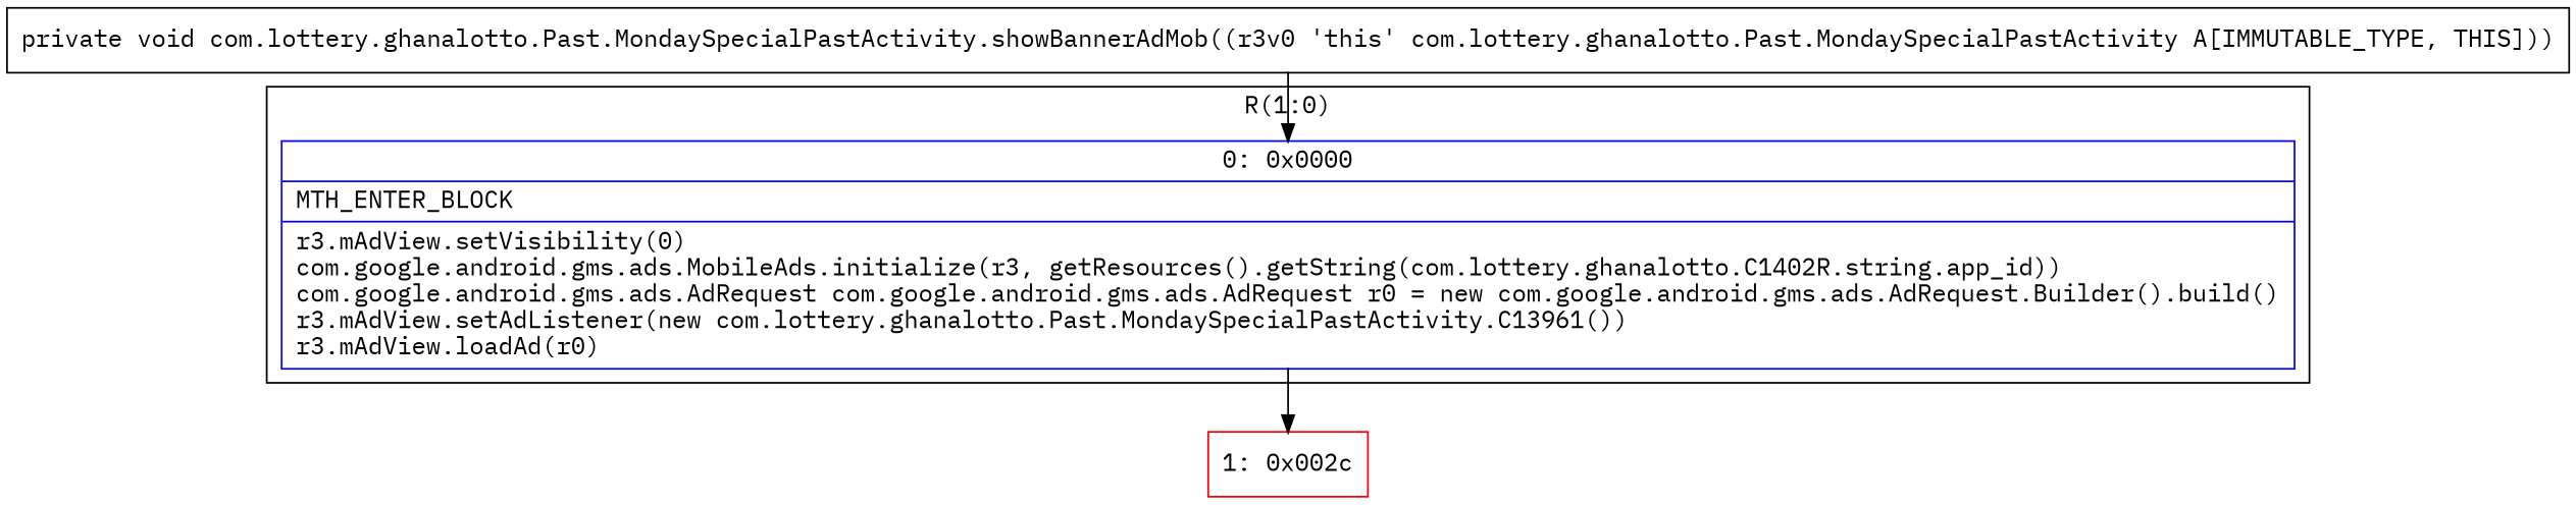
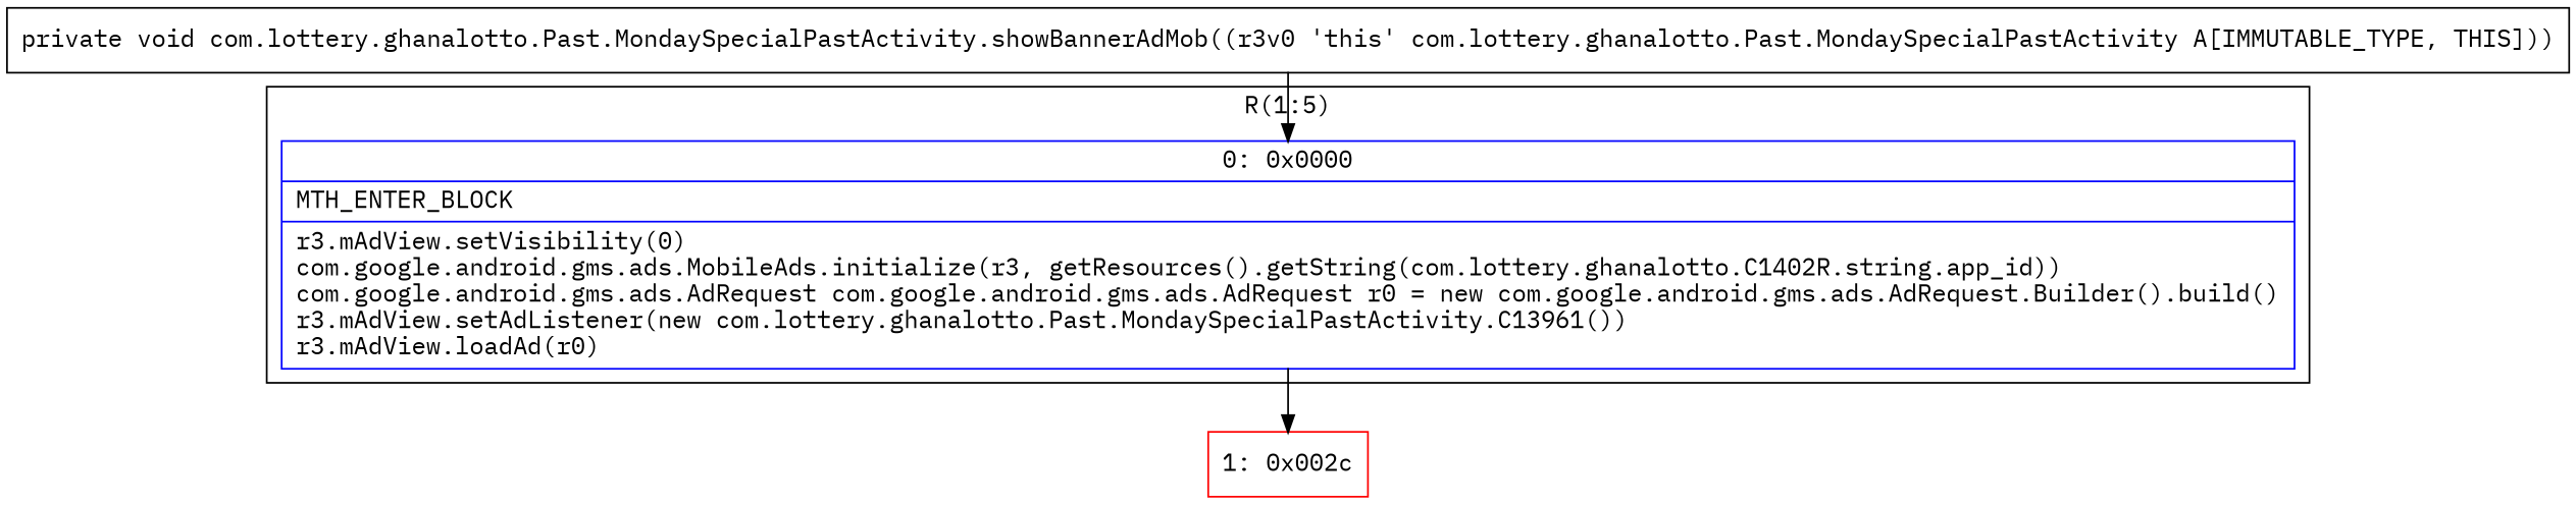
  digraph {
    fontname="IBM Plex Mono"
    node [shape=record fontname="IBM Plex Mono"]
    edge [fontname="IBM Plex Mono"]
    n1 [color=blue label="{0\:\ 0x0000|MTH_ENTER_BLOCK\l|r3.mAdView.setVisibility(0)\lcom.google.android.gms.ads.MobileAds.initialize(r3, getResources().getString(com.lottery.ghanalotto.C1402R.string.app_id))\lcom.google.android.gms.ads.AdRequest com.google.android.gms.ads.AdRequest r0 = new com.google.android.gms.ads.AdRequest.Builder().build()\lr3.mAdView.setAdListener(new com.lottery.ghanalotto.Past.MondaySpecialPastActivity.C13961())\lr3.mAdView.loadAd(r0)\l}"]
    n2 [color=red label="{1\:\ 0x002c}"]
    n3 [label="{private void com.lottery.ghanalotto.Past.MondaySpecialPastActivity.showBannerAdMob((r3v0 'this' com.lottery.ghanalotto.Past.MondaySpecialPastActivity A[IMMUTABLE_TYPE, THIS])) }"]
    subgraph cluster_1 {
-     label="R(1:0)"
+     label="R(1:5)"
      n1
    }
    n1 -> n2
    n3 -> n1
  }
